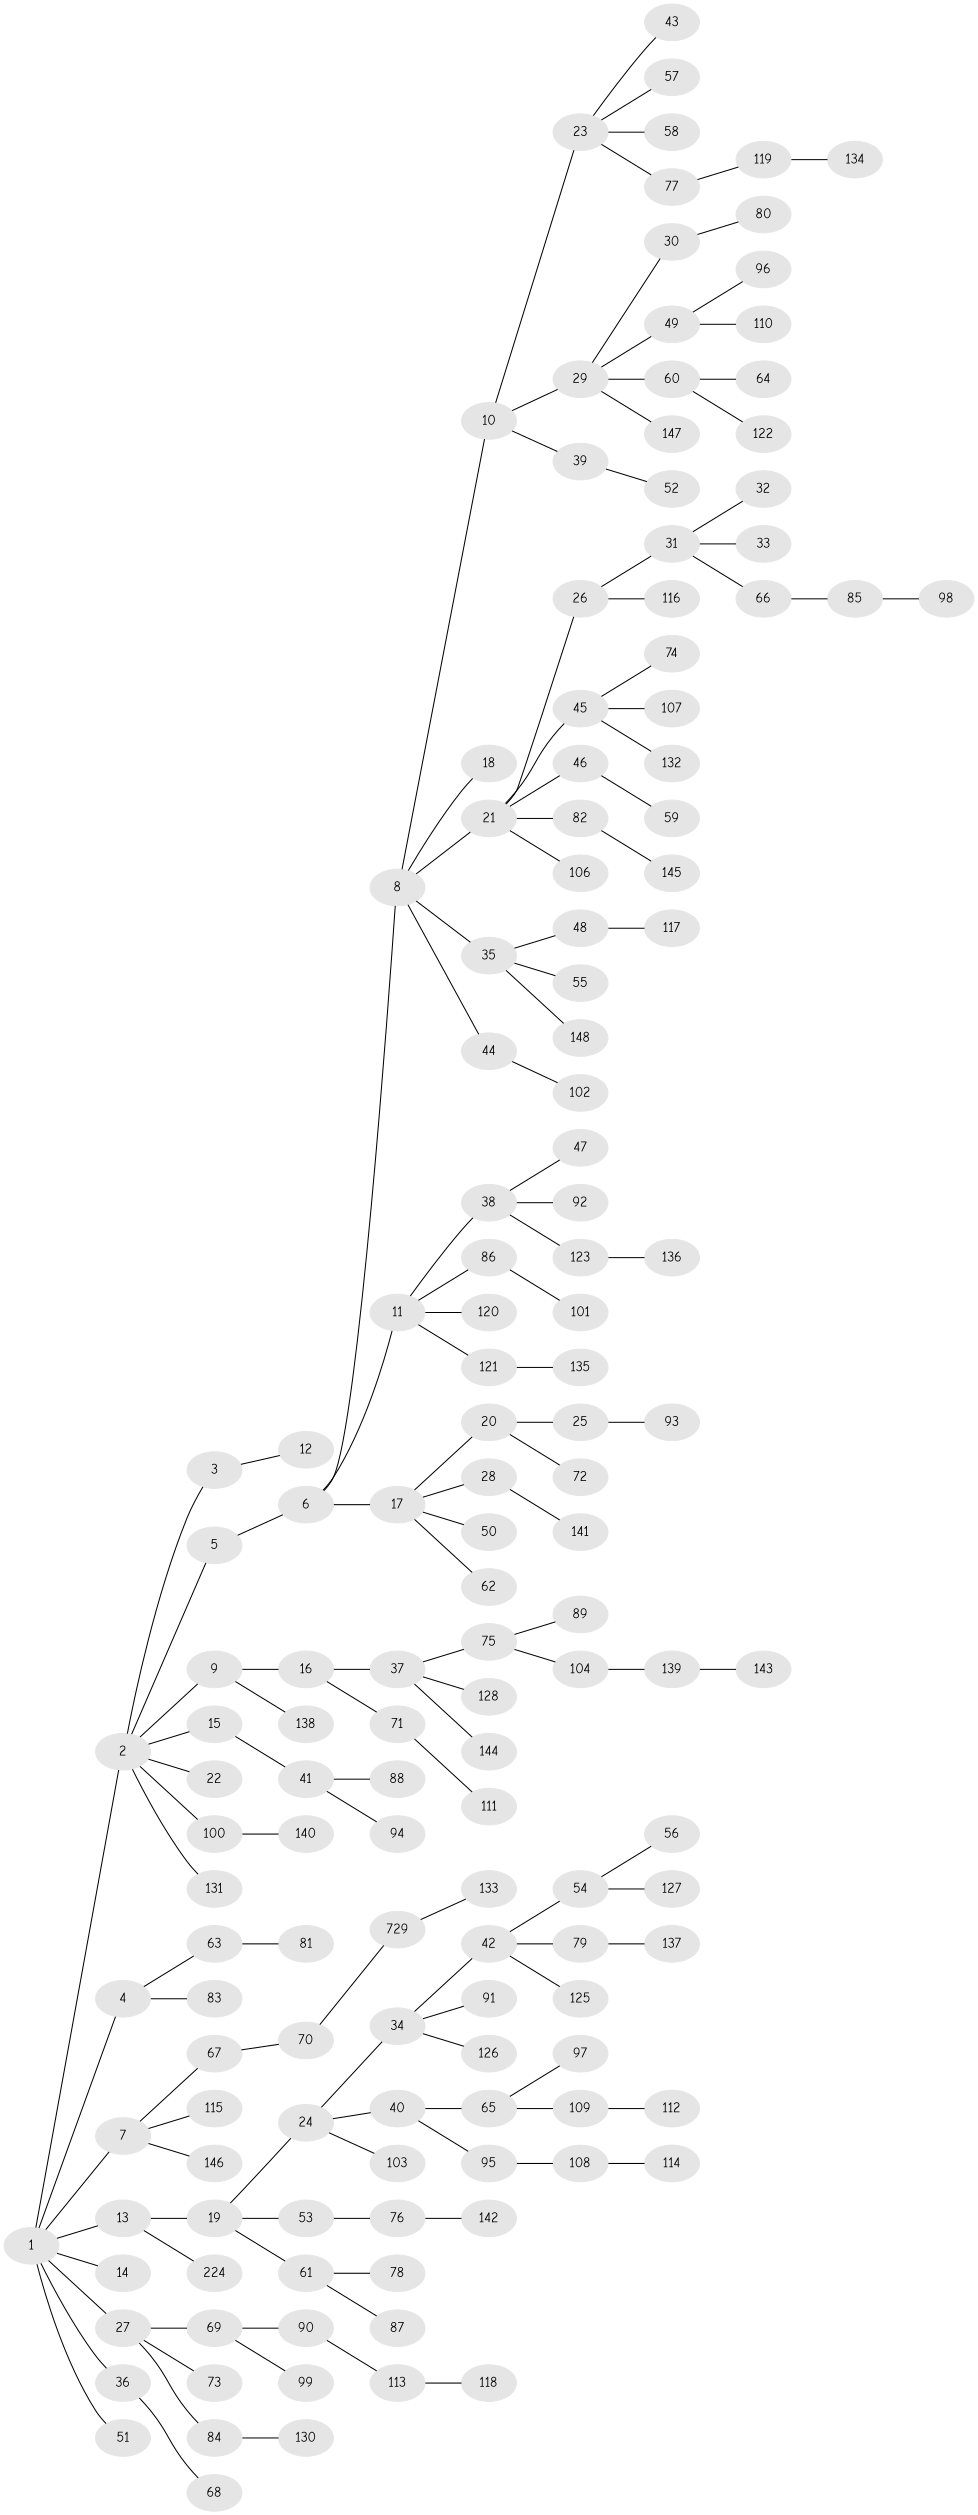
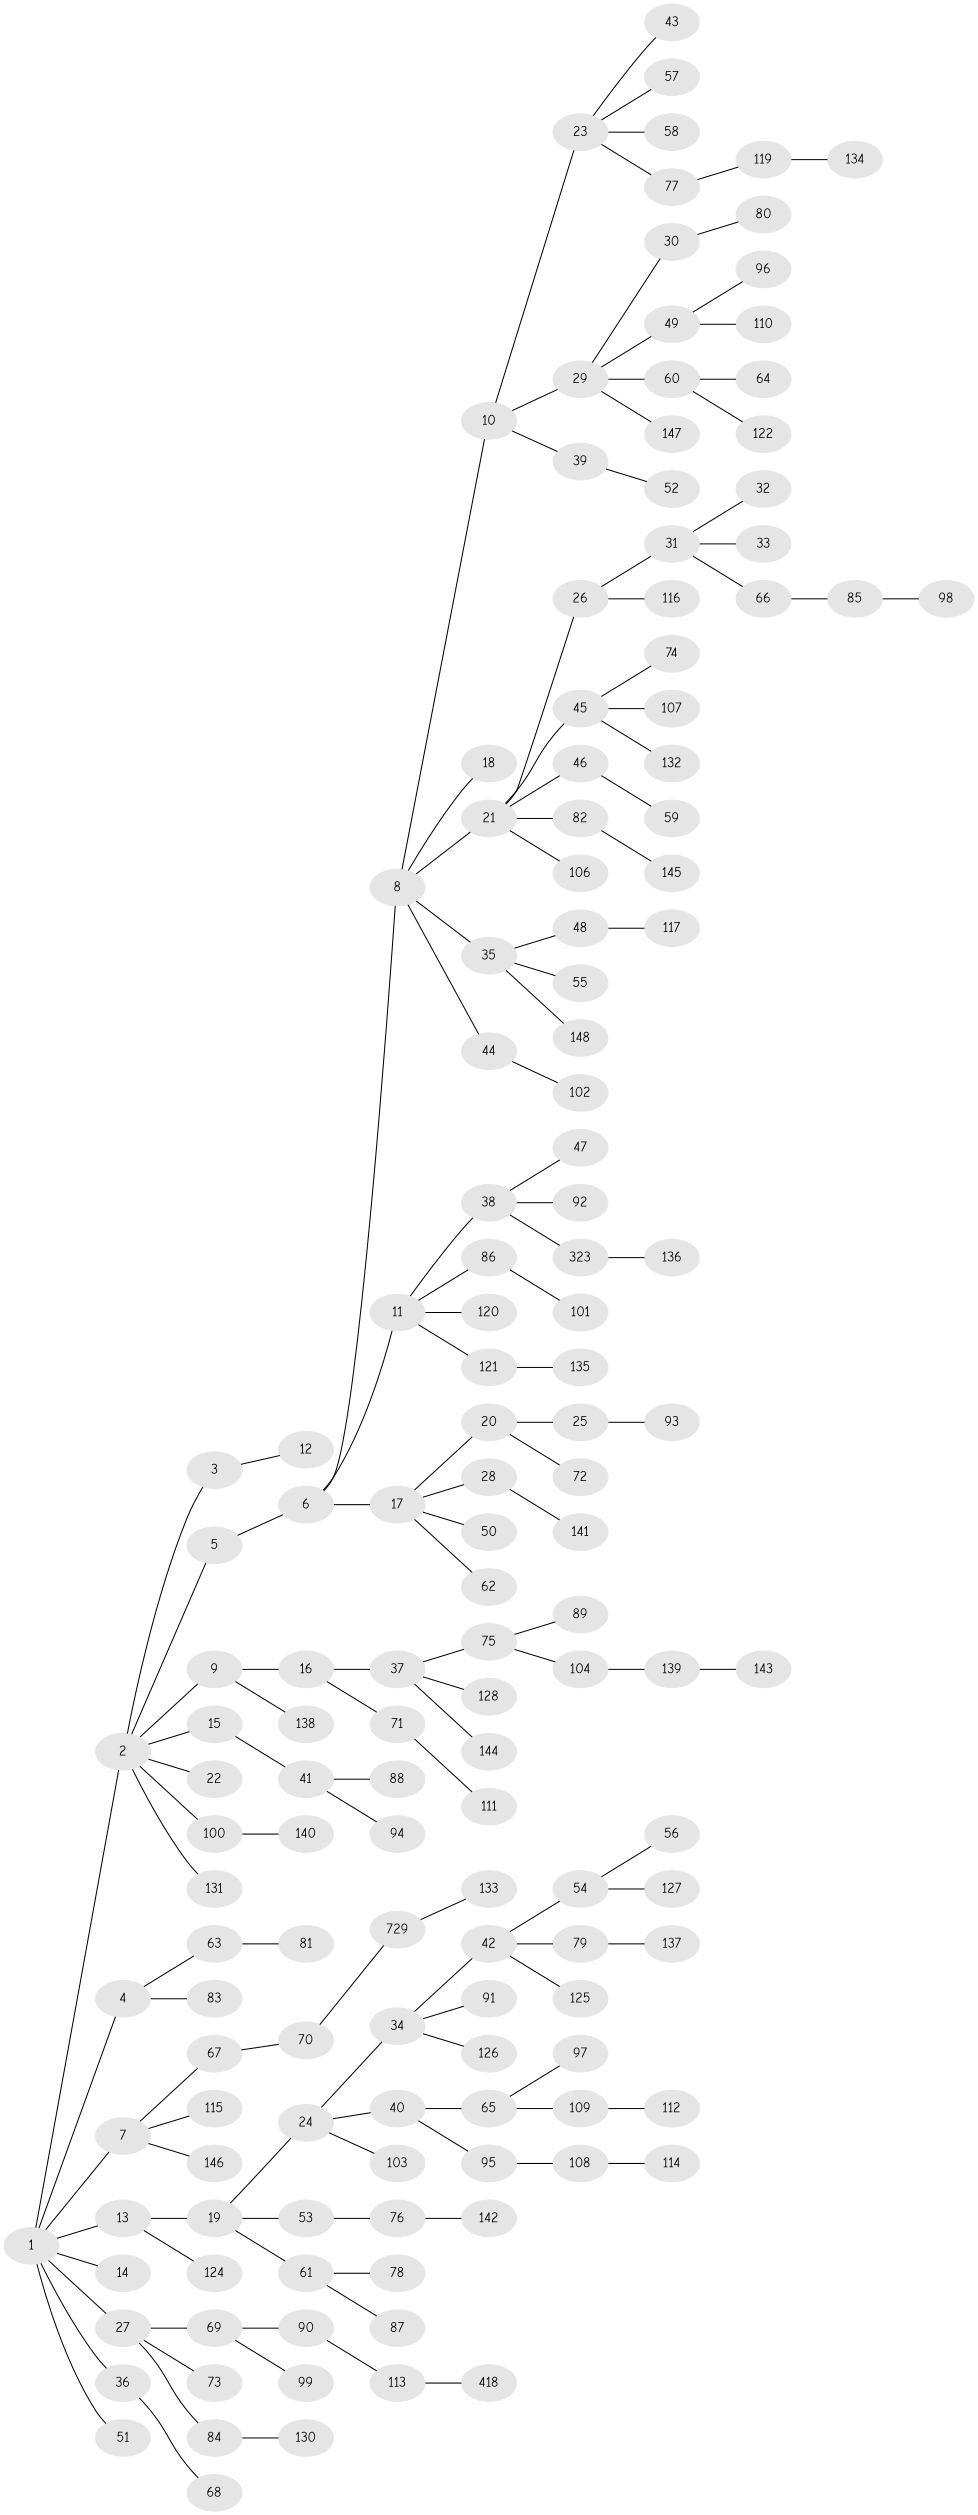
  graph {
    fontname="Comic Neue"
    rankdir=LR
    node [color=gray90 fontname="Comic Neue" style=filled]
    edge [fontname="Comic Neue"]
    1
    2
    4
    7
    13
    14
    27
    36
    51
    3
    5
    9
    15
    22
    100
    131
    63
    83
    67
    115
    146
    19
-   124 [label=224]
+   124
    69
    73
    84
    68
    12
    6
    16
    138
    41
    140
    81
    8
    11
    17
    10
    18
    21
    35
    44
    38
    86
    120
    121
    20
    28
    50
    62
    70
    23
    29
    39
    26
    45
    46
    82
    106
    48
    55
    148
    102
    37
    71
    43
    57
    58
    77
    30
    49
    60
    147
    52
    47
    92
-   123
+   123 [label=323]
    101
    135
    24
    53
    61
    88
    94
    75
    128
    144
    111
    25
    72
    141
    34
    40
    103
    76
    78
    87
    93
    31
    116
    74
    107
    132
    59
    145
    119
    42
    91
    126
    65
    95
    32
    33
    66
    90
    99
    130
    80
    96
    110
    64
    122
    85
    54
    79
    125
    117
    89
    104
    136
    97
    109
    108
    56
    127
    137
    142
    112
    98
    n140 [label=729]
    113
    133
    139
    134
-   118
+   118 [label=418]
    114
    143
    1 -- 2
    1 -- 4
    1 -- 7
    1 -- 13
    1 -- 14
    1 -- 27
    1 -- 36
    1 -- 51
    2 -- 3
    2 -- 5
    2 -- 9
    2 -- 15
    2 -- 22
    2 -- 100
    2 -- 131
    4 -- 63
    4 -- 83
    7 -- 67
    7 -- 115
    7 -- 146
    13 -- 19
    13 -- 124
    27 -- 69
    27 -- 73
    27 -- 84
    36 -- 68
    3 -- 12
    5 -- 6
    9 -- 16
    9 -- 138
    15 -- 41
    100 -- 140
    63 -- 81
    67 -- 70
    19 -- 24
    19 -- 53
    19 -- 61
    69 -- 90
    69 -- 99
    84 -- 130
    6 -- 8
    6 -- 11
    6 -- 17
    16 -- 37
    16 -- 71
    41 -- 88
    41 -- 94
    8 -- 10
    8 -- 18
    8 -- 21
    8 -- 35
    8 -- 44
    11 -- 38
    11 -- 86
    11 -- 120
    11 -- 121
    17 -- 20
    17 -- 28
    17 -- 50
    17 -- 62
    10 -- 23
    10 -- 29
    10 -- 39
    21 -- 26
    21 -- 45
    21 -- 46
    21 -- 82
    21 -- 106
    35 -- 48
    35 -- 55
    35 -- 148
    44 -- 102
    38 -- 47
    38 -- 92
    38 -- 123
    86 -- 101
    121 -- 135
    20 -- 25
    20 -- 72
    28 -- 141
    70 -- n140
    23 -- 43
    23 -- 57
    23 -- 58
    23 -- 77
    29 -- 30
    29 -- 49
    29 -- 60
    29 -- 147
    39 -- 52
    26 -- 31
    26 -- 116
    45 -- 74
    45 -- 107
    45 -- 132
    46 -- 59
    82 -- 145
    48 -- 117
    37 -- 75
    37 -- 128
    37 -- 144
    71 -- 111
    77 -- 119
    30 -- 80
    49 -- 96
    49 -- 110
    60 -- 64
    60 -- 122
    123 -- 136
    24 -- 34
    24 -- 40
    24 -- 103
    53 -- 76
    61 -- 78
    61 -- 87
    75 -- 89
    75 -- 104
    25 -- 93
    34 -- 42
    34 -- 91
    34 -- 126
    40 -- 65
    40 -- 95
    76 -- 142
    31 -- 32
    31 -- 33
    31 -- 66
    119 -- 134
    42 -- 54
    42 -- 79
    42 -- 125
    65 -- 97
    65 -- 109
    95 -- 108
    66 -- 85
    90 -- 113
    85 -- 98
    54 -- 56
    54 -- 127
    79 -- 137
    104 -- 139
    109 -- 112
    108 -- 114
    n140 -- 133
    113 -- 118
    139 -- 143
  }
